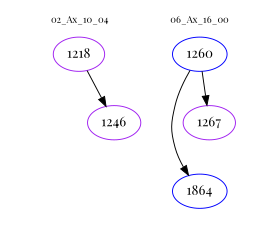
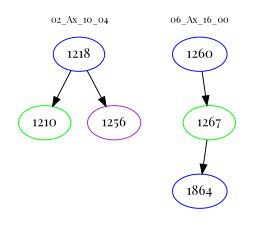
  digraph {
    fontname="Playfair Display"
    node [color=purple fontname="Playfair Display"]
    edge [color=black fontname="Playfair Display"]
-   n1 [label=1218]
-   n3 [label=1246]
+   n1 [color=blue label=1218]
+   n2 [color=green label=1210]
+   n3 [label=1256]
    n4 [color=blue label=1260]
    n5 [color=blue label=1864]
-   n6 [label=1267]
+   n6 [color=green label=1267]
    subgraph cluster_1 {
      color=white
      fontsize=10
      label="02_Ax_10_04"
      n1
+     n2
      n3
    }
    subgraph cluster_2 {
      color=white
      fontsize=10
      label="06_Ax_16_00"
      n4
      n5
      n6
    }
+   n1 -> n2
    n1 -> n3
-   n4 -> n5
+   n6 -> n5
    n4 -> n6
  }
